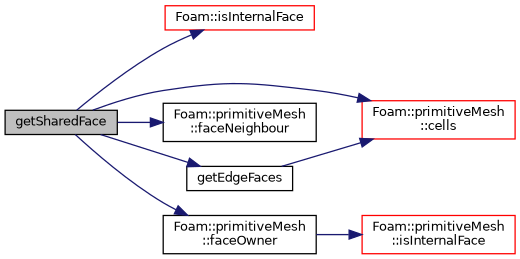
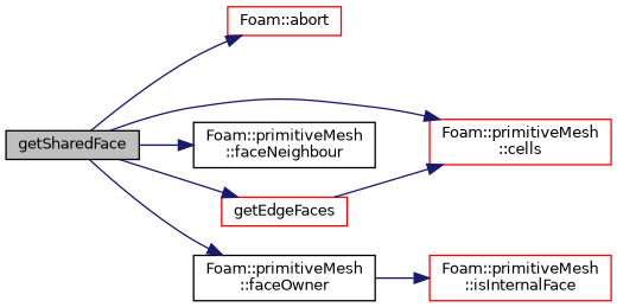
  digraph {
    rankdir=LR
    node [color=red fontname=Helvetica fontsize=10 shape=record]
    edge [color=midnightblue fontname=Helvetica fontsize=10 labelfontname=Helvetica labelfontsize=10 style=solid]
    n1 [color=black fillcolor=grey75 fontcolor=black height=0.2 label=getSharedFace style=filled width=0.4]
-   n2 [height=0.2 label="Foam::isInternalFace" width=0.4]
+   n2 [height=0.2 label="Foam::abort" width=0.4]
    n3 [height=0.2 label="Foam::primitiveMesh\l::cells" width=0.4]
    n4 [color=black height=0.2 label="Foam::primitiveMesh\l::faceNeighbour" width=0.4]
    n5 [color=black height=0.2 label="Foam::primitiveMesh\l::faceOwner" width=0.4]
-   n6 [color=black height=0.2 label=getEdgeFaces width=0.4]
+   n6 [height=0.2 label=getEdgeFaces width=0.4]
    n7 [height=0.2 label="Foam::primitiveMesh\l::isInternalFace" width=0.4]
    n1 -> n2
    n1 -> n3
    n1 -> n4
    n1 -> n5
    n1 -> n6
    n5 -> n7
    n6 -> n3
  }
